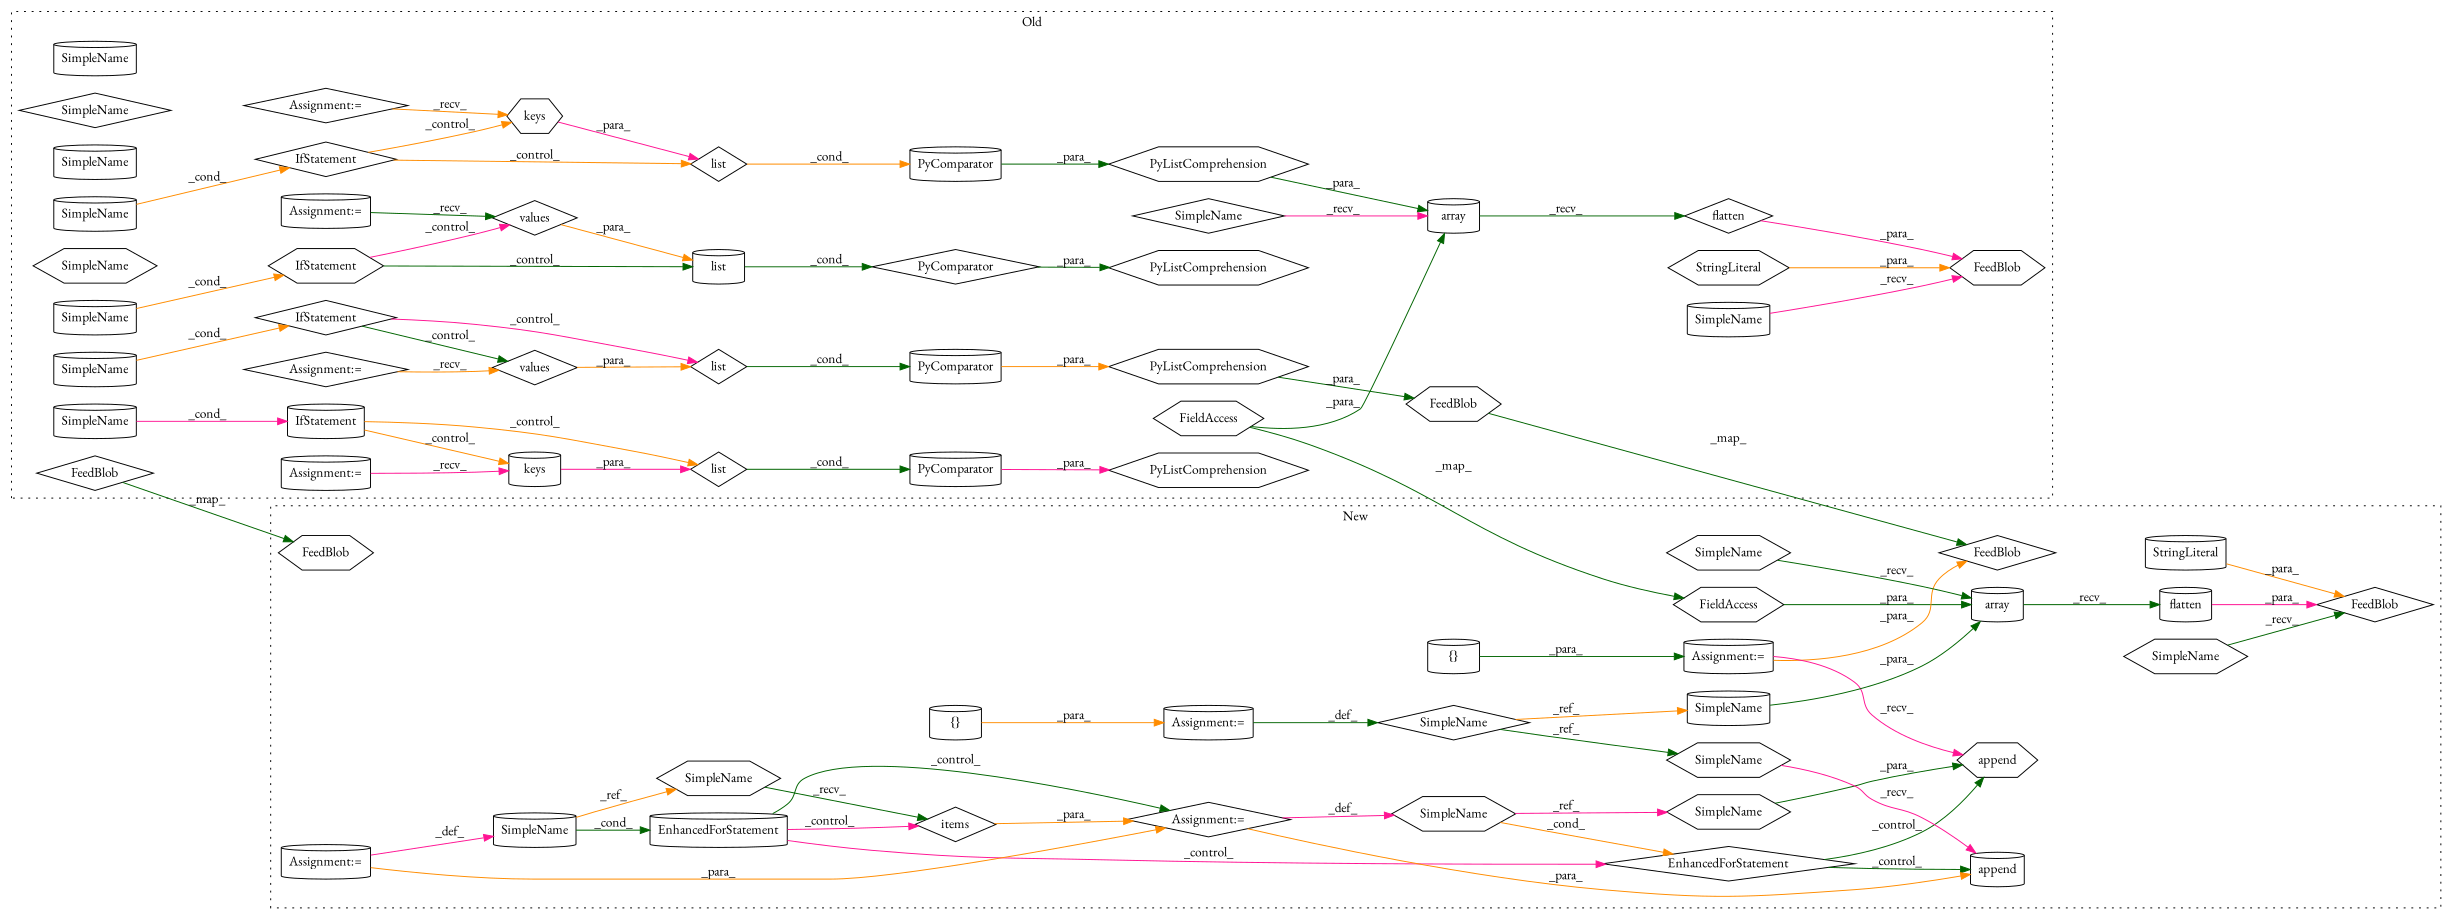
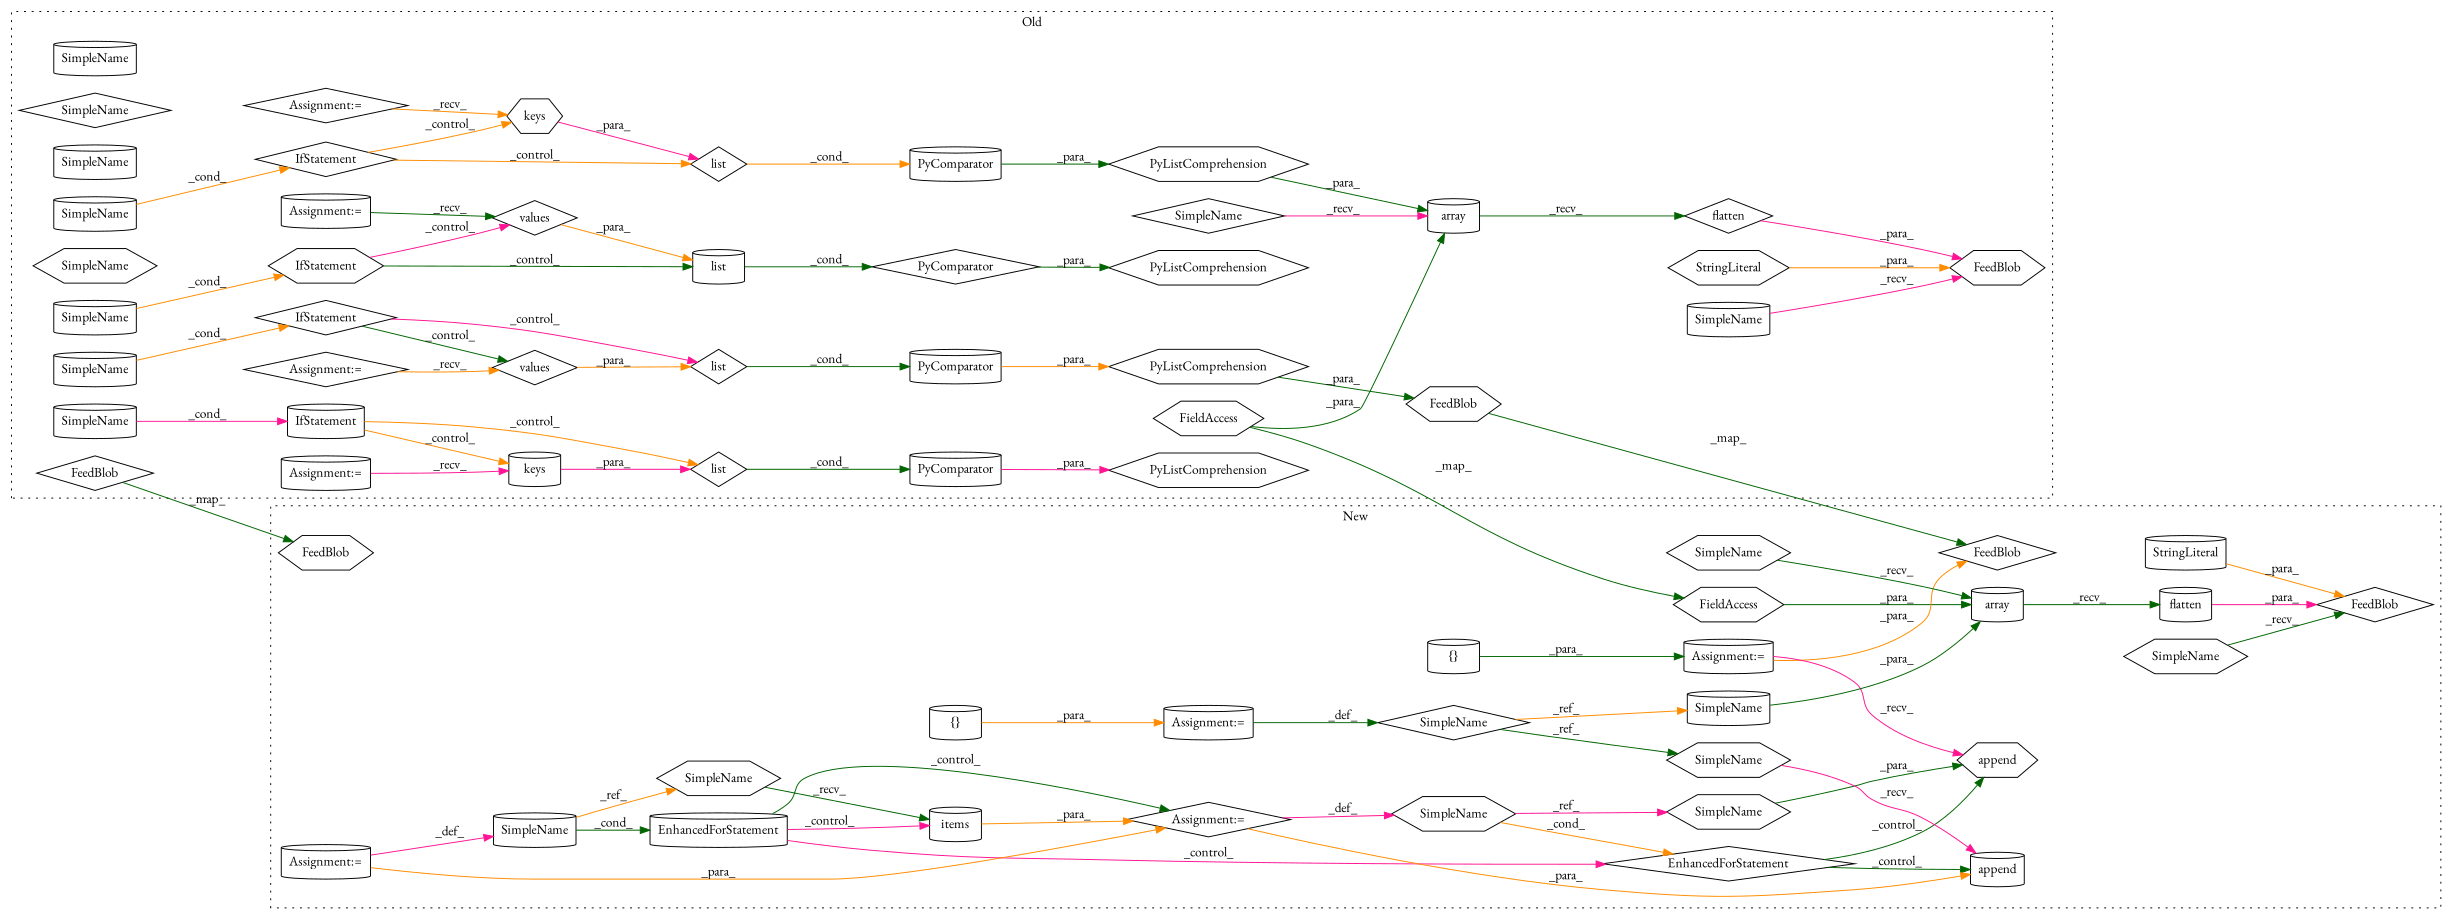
  digraph {
    rankdir=LR
    fontname="EB Garamond"
    node [a=32 l=5 s=2519 shape=cylinder fontname="EB Garamond"]
    edge [color=darkgreen fontname="EB Garamond"]
    n1 [l=6 label=keys s=2448 shape=hexagon]
    n2 [l=6 label=keys s=1781]
    n3 [l=8 label=values s=2666 shape=diamond]
    n4 [l="9,1" label=FeedBlob s="2597,2798" shape=hexagon]
    n5 [l=8 label=values s=1993 shape=diamond]
    n6 [l="5,1" label=list s="2441,2454" shape=diamond]
    n7 [a=42 label=SimpleName s=2548]
    n8 [l="5,1" label=list s="1986,2001"]
    n9 [a=42 label=SimpleName s=2091 shape=diamond]
    n10 [l="5,1" label=list s="1774,1787" shape=diamond]
    n11 [a=42 label=SimpleName s=1877]
    n12 [l="5,1" label=list s="2659,2674" shape=diamond]
    n13 [l=9 label=flatten s=2569 shape=diamond]
    n14 [a=113 l=34 label=PyComparator]
    n15 [l="9,1" label=FeedBlob s="2180,2362" shape=diamond]
    n16 [a=113 l=36 label=PyComparator s=2060 shape=diamond]
    n17 [l="19,1" label=array s="2422,2567"]
    n18 [a=42 label=SimpleName s=2768 shape=hexagon]
    n19 [a=109 l=116 label=PyListComprehension s=1774 shape=hexagon]
    n20 [a=113 l=34 label=PyComparator s=2739]
    n21 [a=109 l=120 label=PyListComprehension s=2441 shape=hexagon]
    n22 [a=113 l=36 label=PyComparator s=1846]
    n23 [a=109 l=122 label=PyListComprehension s=2659 shape=hexagon]
    n24 [a=22 l=11 label=FieldAccess s=2556 shape=hexagon]
    n25 [a=25 l=34 label=IfStatement s=2739 shape=diamond]
    n26 [l="9,1" label=FeedBlob s="2381,2578" shape=hexagon]
    n27 [a=25 l=36 label=IfStatement s=1846]
    n28 [a=7 l=34 label="Assignment:=" shape=diamond]
    n29 [a=25 l=36 label=IfStatement s=2060 shape=hexagon]
    n30 [a=7 l=34 label="Assignment:=" s=2739 shape=diamond]
    n31 [a=109 l=118 label=PyListComprehension s=1986 shape=hexagon]
    n32 [a=25 l=34 label=IfStatement shape=diamond]
    n33 [a=7 l=36 label="Assignment:=" s=2060]
    n34 [a=7 l=36 label="Assignment:=" s=1846]
    n35 [a=45 l=25 label=StringLiteral s=2390 shape=hexagon]
    n36 [a=42 label=SimpleName s=2416 shape=diamond]
    n37 [a=42 l=9 label=SimpleName s=2371]
    n38 [a=42 label=SimpleName s=2091]
    n39 [a=42 label=SimpleName s=2768]
    n40 [a=42 label=SimpleName s=1877]
    n41 [a=42 label=SimpleName s=2548]
    n42 [l="9,1" label=FeedBlob s="3015,3099" shape=diamond]
    n43 [a=4 l=2 label="{}" s=2457]
    n44 [l="9,1" label=FeedBlob s="3118,3206" shape=diamond]
    n45 [a=4 l=2 label="{}" s=2493]
    n46 [l=9 label=flatten s=3090]
    n47 [l="9,1" label=FeedBlob s="2814,2996" shape=hexagon]
    n48 [a=45 l=25 label=StringLiteral s=3024]
    n49 [l="6,1" label=array s="3056,3088"]
    n50 [a=42 l=14 label=SimpleName s=2433 shape=diamond]
    n51 [l="7,1" label=append s="2731,2739"]
    n52 [a=42 l=7 label=SimpleName s=2564]
    n53 [a=70 l="57,2" label=EnhancedForStatement s="2503,2592"]
    n54 [a=42 l=1 label=SimpleName s=2683 shape=hexagon]
    n55 [a=70 l="75,2" label=EnhancedForStatement s="2604,2702" shape=diamond]
    n56 [a=22 l=11 label=FieldAccess s=3077 shape=hexagon]
    n57 [a=7 l="57,2" label="Assignment:=" s="2503,2592"]
    n58 [a=7 l=1 label="Assignment:=" s=2483]
    n59 [a=7 l=1 label="Assignment:=" s=2447]
-   n60 [l=7 label=items s=2695 shape=diamond]
+   n60 [l=7 label=items s=2695]
    n61 [a=7 l="75,2" label="Assignment:=" s="2604,2702" shape=diamond]
    n62 [l="7,1" label=append s="2769,2777" shape=hexagon]
    n63 [a=42 label=SimpleName s=3050 shape=hexagon]
    n64 [a=42 l=1 label=SimpleName s=2776 shape=hexagon]
    n65 [a=42 l=7 label=SimpleName s=2687 shape=hexagon]
    n66 [a=42 l=14 label=SimpleName s=3062]
    n67 [a=42 l=14 label=SimpleName s=2716 shape=hexagon]
    n68 [a=42 l=9 label=SimpleName s=3005 shape=hexagon]
    subgraph cluster_1 {
      label=Old
      style=dotted
      n1
      n2
      n3
      n4
      n5
      n6
      n7
      n8
      n9
      n10
      n11
      n12
      n13
      n14
      n15
      n16
      n17
      n18
      n19
      n20
      n21
      n22
      n23
      n24
      n25
      n26
      n27
      n28
      n29
      n30
      n31
      n32
      n33
      n34
      n35
      n36
      n37
      n38
      n39
      n40
      n41
    }
    subgraph cluster_2 {
      label=New
      style=dotted
      n42
      n43
      n44
      n45
      n46
      n47
      n48
      n49
      n50
      n51
      n52
      n53
      n54
      n55
      n56
      n57
      n58
      n59
      n60
      n61
      n62
      n63
      n64
      n65
      n66
      n67
      n68
    }
    n1 -> n6 [label=_para_ color=deeppink]
    n2 -> n10 [label=_para_ color=deeppink]
    n3 -> n12 [label=_para_ color=darkorange]
    n4 -> n44 [label=_map_]
    n5 -> n8 [label=_para_ color=darkorange]
    n6 -> n14 [label=_cond_ color=darkorange]
    n8 -> n16 [label=_cond_]
    n10 -> n22 [label=_cond_]
    n12 -> n20 [label=_cond_]
    n13 -> n26 [label=_para_ color=deeppink]
    n14 -> n21 [label=_para_]
    n15 -> n47 [label=_map_]
    n16 -> n31 [label=_para_]
    n17 -> n13 [label=_recv_]
    n20 -> n23 [label=_para_ color=darkorange]
    n21 -> n17 [label=_para_]
    n22 -> n19 [label=_para_ color=deeppink]
    n23 -> n4 [label=_para_]
    n24 -> n17 [label=_para_]
    n24 -> n56 [label=_map_]
    n25 -> n3 [label=_control_]
    n25 -> n12 [label=_control_ color=deeppink]
    n27 -> n2 [label=_control_ color=darkorange]
    n27 -> n10 [label=_control_ color=darkorange]
    n28 -> n1 [label=_recv_ color=darkorange]
    n29 -> n5 [label=_control_ color=deeppink]
    n29 -> n8 [label=_control_]
    n30 -> n3 [label=_recv_ color=darkorange]
    n32 -> n1 [label=_control_ color=darkorange]
    n32 -> n6 [label=_control_ color=darkorange]
    n33 -> n5 [label=_recv_]
    n34 -> n2 [label=_recv_ color=deeppink]
    n35 -> n26 [label=_para_ color=darkorange]
    n36 -> n17 [label=_recv_ color=deeppink]
    n37 -> n26 [label=_recv_ color=deeppink]
    n38 -> n29 [label=_cond_ color=darkorange]
    n39 -> n25 [label=_cond_ color=darkorange]
    n40 -> n27 [label=_cond_ color=deeppink]
    n41 -> n32 [label=_cond_ color=darkorange]
    n43 -> n59 [label=_para_ color=darkorange]
    n45 -> n58 [label=_para_]
    n46 -> n42 [label=_para_ color=deeppink]
    n48 -> n42 [label=_para_ color=darkorange]
    n49 -> n46 [label=_recv_]
    n50 -> n66 [label=_ref_ color=darkorange]
    n50 -> n67 [label=_ref_]
    n52 -> n53 [label=_cond_]
    n52 -> n65 [label=_ref_ color=darkorange]
    n53 -> n55 [label=_control_ color=deeppink]
    n53 -> n60 [label=_control_ color=deeppink]
    n53 -> n61 [label=_control_]
    n54 -> n55 [label=_cond_ color=darkorange]
    n54 -> n64 [label=_ref_ color=deeppink]
    n55 -> n51 [label=_control_]
    n55 -> n62 [label=_control_]
    n56 -> n49 [label=_para_]
    n57 -> n52 [label=_def_ color=deeppink]
    n57 -> n61 [label=_para_ color=darkorange]
    n58 -> n44 [label=_para_ color=darkorange]
    n58 -> n62 [label=_recv_ color=deeppink]
    n59 -> n50 [label=_def_]
    n60 -> n61 [label=_para_ color=darkorange]
    n61 -> n51 [label=_para_ color=darkorange]
    n61 -> n54 [label=_def_ color=deeppink]
    n63 -> n49 [label=_recv_]
    n64 -> n62 [label=_para_]
    n65 -> n60 [label=_recv_]
    n66 -> n49 [label=_para_]
    n67 -> n51 [label=_recv_ color=deeppink]
    n68 -> n42 [label=_recv_]
  }
